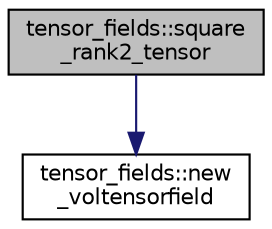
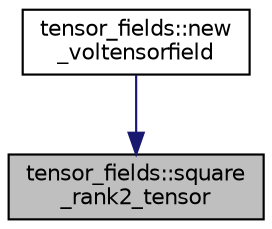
  digraph {
    rankdir=TB
    node [color=black fontname=Helvetica fontsize=10 shape=record style=filled]
    n1 [fillcolor=grey75 fontcolor=black height=0.2 label="tensor_fields::square\l_rank2_tensor" width=0.4]
    n2 [fillcolor=white height=0.2 label="tensor_fields::new\l_voltensorfield" width=0.4]
-   n1 -> n2 [color=midnightblue fontname=Helvetica fontsize=10 labelfontname=Helvetica labelfontsize=10 style=solid]
+   n2 -> n1 [color=midnightblue fontname=Helvetica fontsize=10 labelfontname=Helvetica labelfontsize=10 style=solid]
  }
